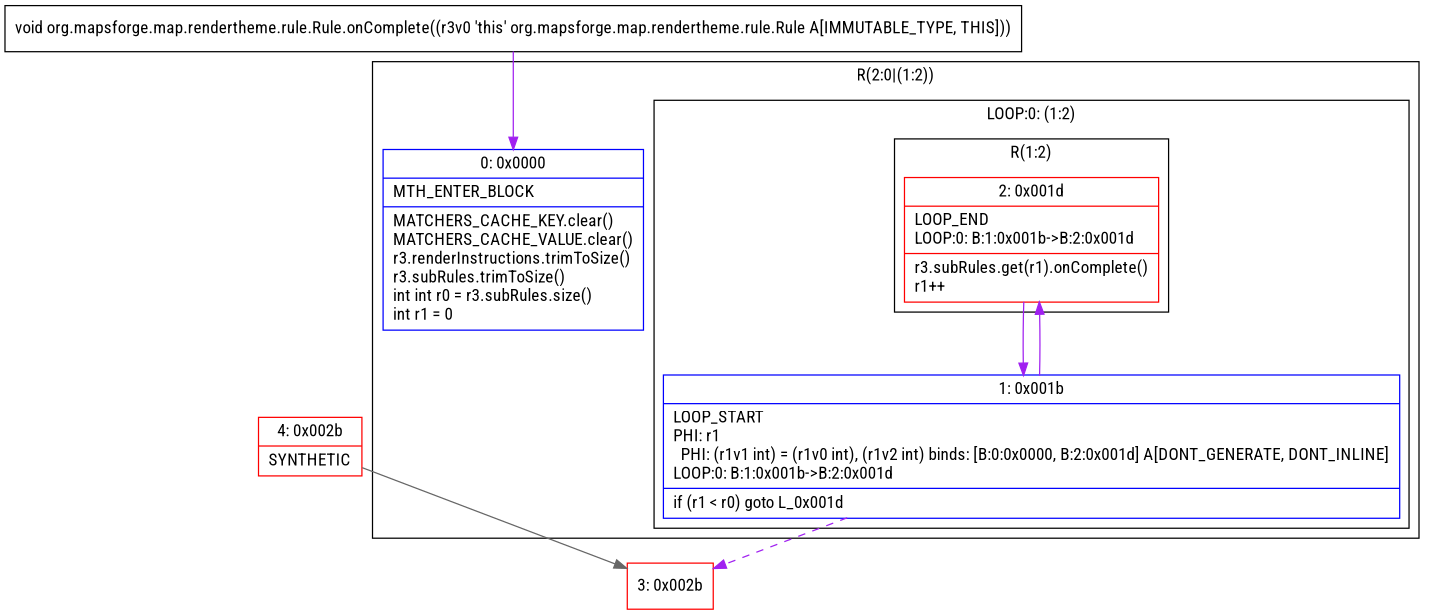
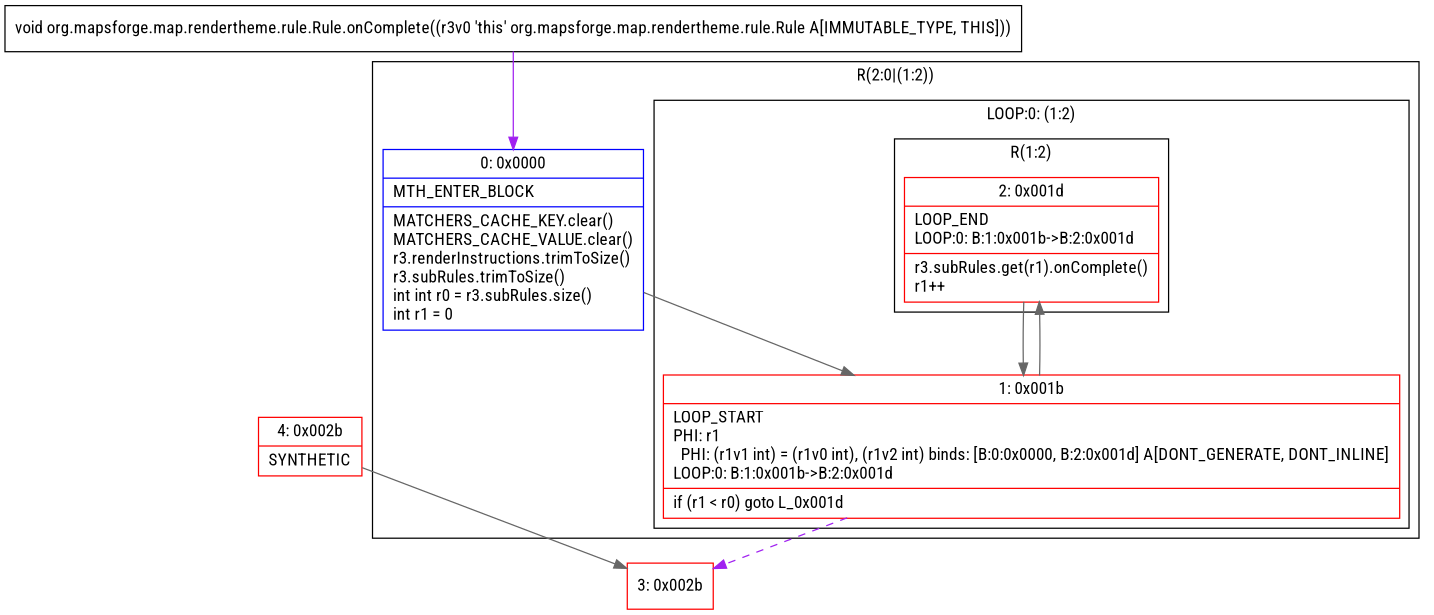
  digraph {
    fontname="Roboto Condensed"
    node [color=red fontname="Roboto Condensed" shape=record]
    edge [color=purple fontname="Roboto Condensed"]
    n1 [label="{2\:\ 0x001d|LOOP_END\lLOOP:0: B:1:0x001b\-\>B:2:0x001d\l|r3.subRules.get(r1).onComplete()\lr1++\l}"]
-   n2 [color=blue label="{1\:\ 0x001b|LOOP_START\lPHI: r1 \l  PHI: (r1v1 int) = (r1v0 int), (r1v2 int) binds: [B:0:0x0000, B:2:0x001d] A[DONT_GENERATE, DONT_INLINE]\lLOOP:0: B:1:0x001b\-\>B:2:0x001d\l|if (r1 \< r0) goto L_0x001d\l}"]
+   n2 [label="{1\:\ 0x001b|LOOP_START\lPHI: r1 \l  PHI: (r1v1 int) = (r1v0 int), (r1v2 int) binds: [B:0:0x0000, B:2:0x001d] A[DONT_GENERATE, DONT_INLINE]\lLOOP:0: B:1:0x001b\-\>B:2:0x001d\l|if (r1 \< r0) goto L_0x001d\l}"]
    n3 [color=blue label="{0\:\ 0x0000|MTH_ENTER_BLOCK\l|MATCHERS_CACHE_KEY.clear()\lMATCHERS_CACHE_VALUE.clear()\lr3.renderInstructions.trimToSize()\lr3.subRules.trimToSize()\lint int r0 = r3.subRules.size()\lint r1 = 0\l}"]
    n4 [label="{3\:\ 0x002b}"]
    n5 [label="{4\:\ 0x002b|SYNTHETIC\l}"]
    n6 [label="{void org.mapsforge.map.rendertheme.rule.Rule.onComplete((r3v0 'this' org.mapsforge.map.rendertheme.rule.Rule A[IMMUTABLE_TYPE, THIS])) }" color=""]
    subgraph cluster_1 {
      label="R(2:0|(1:2))"
      n3
      subgraph cluster_2 {
        label="LOOP:0: (1:2)"
        n2
        subgraph cluster_3 {
          label="R(1:2)"
          n1
        }
      }
    }
-   n1 -> n2
-   n2 -> n1
+   n1 -> n2 [color=gray40]
+   n2 -> n1 [color=gray40]
    n2 -> n4 [style=dashed]
+   n3 -> n2 [color=gray40]
    n5 -> n4 [color=gray40]
    n6 -> n3
  }
